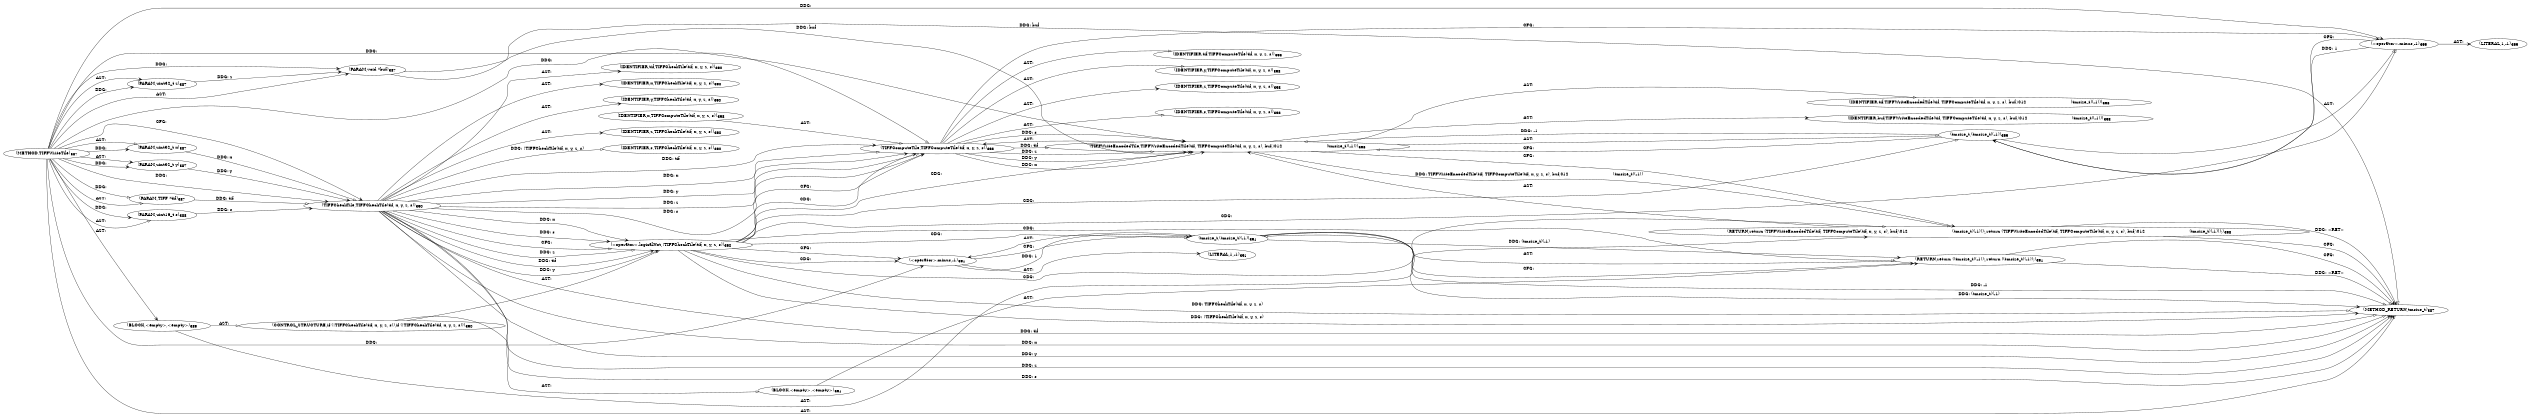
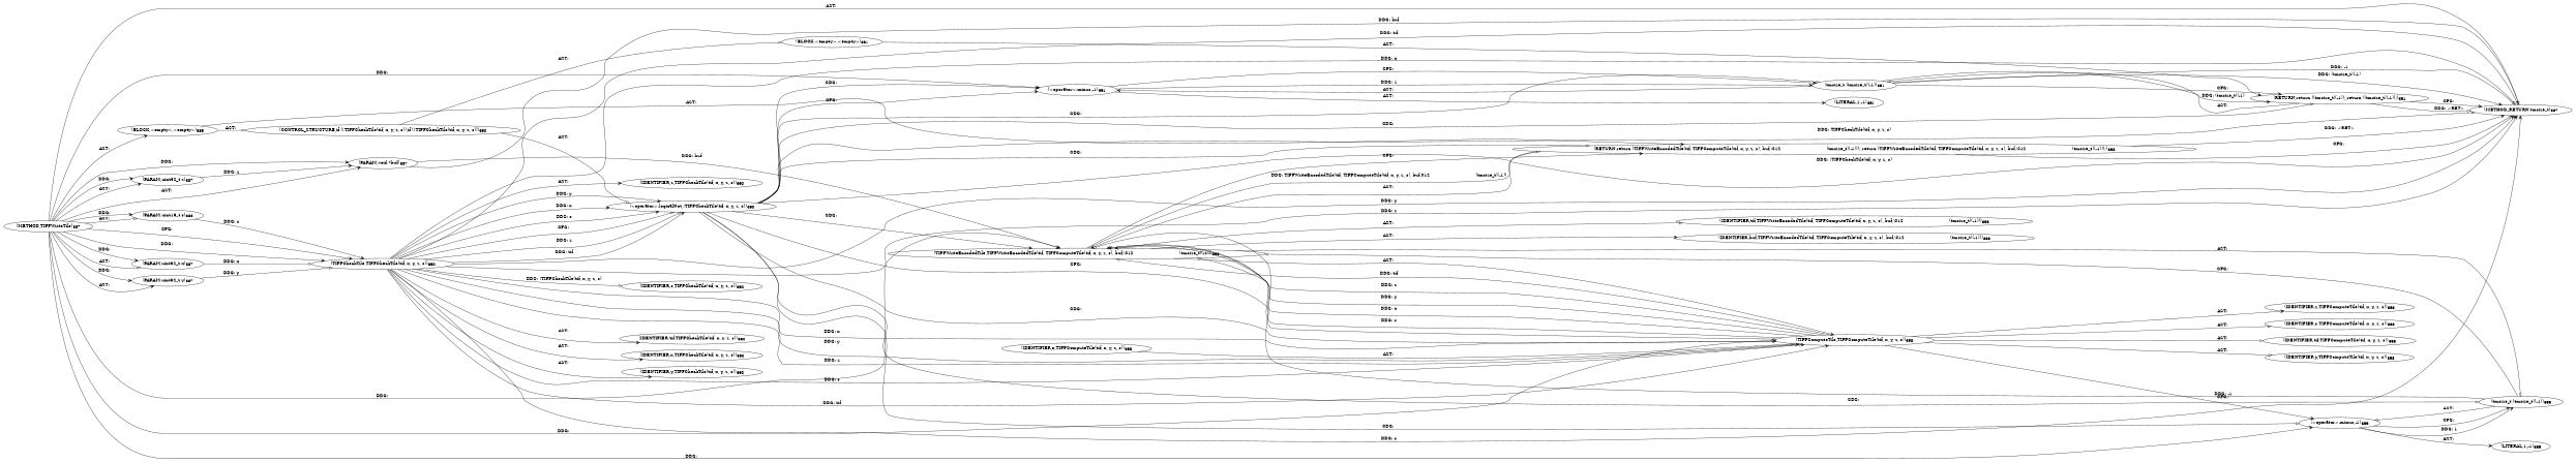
  digraph {
    rankdir=LR
    edge [arrowhead=vee]
    n1 [label=<(METHOD,TIFFWriteTile)<SUB>387</SUB>>]
-   n2 [label=<(PARAM,TIFF *tif)<SUB>387</SUB>>]
    n3 [label=<(PARAM,void *buf)<SUB>387</SUB>>]
    n4 [label=<(PARAM,uint32_t x)<SUB>387</SUB>>]
    n5 [label=<(PARAM,uint32_t y)<SUB>387</SUB>>]
    n6 [label=<(PARAM,uint32_t z)<SUB>387</SUB>>]
    n7 [label=<(PARAM,uint16_t s)<SUB>388</SUB>>]
    n8 [label=<(BLOCK,&lt;empty&gt;,&lt;empty&gt;)<SUB>389</SUB>>]
    n9 [label=<(TIFFCheckTile,TIFFCheckTile(tif, x, y, z, s))<SUB>390</SUB>>]
    n10 [label=<(&lt;operator&gt;.minus,-1)<SUB>391</SUB>>]
    n11 [label=<(TIFFWriteEncodedTile,TIFFWriteEncodedTile(tif, TIFFComputeTile(tif, x, y, z, s), buf,\012                                 (tmsize_t)(-1)))<SUB>398</SUB>>]
    n12 [label=<(TIFFComputeTile,TIFFComputeTile(tif, x, y, z, s))<SUB>398</SUB>>]
    n13 [label=<(&lt;operator&gt;.minus,-1)<SUB>399</SUB>>]
    n14 [label=<(METHOD_RETURN,tmsize_t)<SUB>387</SUB>>]
    n15 [label=<(CONTROL_STRUCTURE,if (!TIFFCheckTile(tif, x, y, z, s)),if (!TIFFCheckTile(tif, x, y, z, s)))<SUB>390</SUB>>]
    n16 [label=<(RETURN,return (TIFFWriteEncodedTile(tif, TIFFComputeTile(tif, x, y, z, s), buf,\012                                 (tmsize_t)(-1)));,return (TIFFWriteEncodedTile(tif, TIFFComputeTile(tif, x, y, z, s), buf,\012                                 (tmsize_t)(-1)));)<SUB>398</SUB>>]
    n17 [label=<(&lt;operator&gt;.logicalNot,!TIFFCheckTile(tif, x, y, z, s))<SUB>390</SUB>>]
    n18 [label=<(IDENTIFIER,tif,TIFFCheckTile(tif, x, y, z, s))<SUB>390</SUB>>]
    n19 [label=<(IDENTIFIER,x,TIFFCheckTile(tif, x, y, z, s))<SUB>390</SUB>>]
    n20 [label=<(IDENTIFIER,y,TIFFCheckTile(tif, x, y, z, s))<SUB>390</SUB>>]
    n21 [label=<(IDENTIFIER,z,TIFFCheckTile(tif, x, y, z, s))<SUB>390</SUB>>]
    n22 [label=<(IDENTIFIER,s,TIFFCheckTile(tif, x, y, z, s))<SUB>390</SUB>>]
    n23 [label=<(tmsize_t,(tmsize_t)(-1))<SUB>391</SUB>>]
    n24 [label=<(LITERAL,1,-1)<SUB>391</SUB>>]
    n25 [label=<(tmsize_t,(tmsize_t)(-1))<SUB>399</SUB>>]
    n26 [label=<(IDENTIFIER,tif,TIFFWriteEncodedTile(tif, TIFFComputeTile(tif, x, y, z, s), buf,\012                                 (tmsize_t)(-1)))<SUB>398</SUB>>]
    n27 [label=<(IDENTIFIER,buf,TIFFWriteEncodedTile(tif, TIFFComputeTile(tif, x, y, z, s), buf,\012                                 (tmsize_t)(-1)))<SUB>398</SUB>>]
    n28 [label=<(IDENTIFIER,tif,TIFFComputeTile(tif, x, y, z, s))<SUB>398</SUB>>]
    n29 [label=<(IDENTIFIER,y,TIFFComputeTile(tif, x, y, z, s))<SUB>398</SUB>>]
    n30 [label=<(IDENTIFIER,z,TIFFComputeTile(tif, x, y, z, s))<SUB>398</SUB>>]
    n31 [label=<(IDENTIFIER,s,TIFFComputeTile(tif, x, y, z, s))<SUB>398</SUB>>]
    n32 [label=<(LITERAL,1,-1)<SUB>399</SUB>>]
    n33 [label=<(BLOCK,&lt;empty&gt;,&lt;empty&gt;)<SUB>391</SUB>>]
    n34 [label=<(RETURN,return ((tmsize_t)(-1));,return ((tmsize_t)(-1));)<SUB>391</SUB>>]
    n35 [label=<(IDENTIFIER,x,TIFFComputeTile(tif, x, y, z, s))<SUB>398</SUB>>]
-   n1 -> n2 [arrowhead=onormal label="AST: "]
-   n1 -> n2 [arrowhead=onormal label="DDG: "]
    n1 -> n3 [label="AST: "]
    n1 -> n3 [label="DDG: "]
    n1 -> n4 [arrowhead=onormal label="AST: "]
    n1 -> n4 [label="DDG: "]
    n1 -> n5 [label="AST: "]
    n1 -> n5 [label="DDG: "]
    n1 -> n6 [label="AST: "]
    n1 -> n6 [label="DDG: "]
    n1 -> n7 [arrowhead=onormal label="AST: "]
    n1 -> n7 [label="DDG: "]
    n1 -> n8 [label="AST: "]
    n1 -> n9 [label="CFG: "]
    n1 -> n9 [label="DDG: "]
    n1 -> n10 [label="DDG: "]
    n1 -> n11 [label="DDG: "]
    n1 -> n12 [arrowhead=onormal label="DDG: "]
    n1 -> n13 [label="DDG: "]
    n1 -> n14 [arrowhead=onormal label="AST: "]
-   n2 -> n9 [arrowhead=onormal label="DDG: tif"]
    n3 -> n11 [label="DDG: buf"]
    n3 -> n14 [arrowhead=onormal label="DDG: buf"]
    n4 -> n9 [arrowhead=onormal label="DDG: x"]
-   n5 -> n9 [label="DDG: y"]
+   n5 -> n9 [arrowhead=onormal label="DDG: y"]
    n6 -> n3 [label="DDG: z"]
    n7 -> n9 [label="DDG: s"]
    n8 -> n15 [arrowhead=onormal label="AST: "]
    n8 -> n16 [label="AST: "]
    n9 -> n12 [label="DDG: tif"]
    n9 -> n12 [arrowhead=onormal label="DDG: x"]
    n9 -> n12 [label="DDG: y"]
    n9 -> n12 [arrowhead=onormal label="DDG: z"]
    n9 -> n12 [label="DDG: s"]
    n9 -> n14 [arrowhead=onormal label="DDG: tif"]
    n9 -> n14 [arrowhead=onormal label="DDG: x"]
    n9 -> n14 [label="DDG: y"]
    n9 -> n14 [label="DDG: z"]
    n9 -> n14 [label="DDG: s"]
    n9 -> n17 [arrowhead=onormal label="CFG: "]
    n9 -> n17 [arrowhead=onormal label="DDG: z"]
    n9 -> n17 [label="DDG: tif"]
    n9 -> n17 [label="DDG: y"]
    n9 -> n17 [label="DDG: x"]
    n9 -> n17 [label="DDG: s"]
    n9 -> n18 [label="AST: "]
    n9 -> n19 [label="AST: "]
    n9 -> n20 [label="AST: "]
    n9 -> n21 [label="AST: "]
    n9 -> n22 [arrowhead=onormal label="DDG: !TIFFCheckTile(tif, x, y, z, s)"]
    n10 -> n23 [label="CFG: "]
    n10 -> n23 [label="DDG: 1"]
    n10 -> n24 [label="AST: "]
    n11 -> n12 [label="AST: "]
    n11 -> n16 [label="CFG: "]
    n11 -> n16 [arrowhead=onormal label="DDG: TIFFWriteEncodedTile(tif, TIFFComputeTile(tif, x, y, z, s), buf,\012                                 (tmsize_t)(-1))"]
    n11 -> n25 [arrowhead=onormal label="AST: "]
    n11 -> n26 [arrowhead=onormal label="AST: "]
    n11 -> n27 [label="AST: "]
    n12 -> n11 [arrowhead=onormal label="DDG: tif"]
    n12 -> n11 [arrowhead=onormal label="DDG: z"]
    n12 -> n11 [label="DDG: y"]
    n12 -> n11 [label="DDG: x"]
    n12 -> n11 [label="DDG: s"]
    n12 -> n13 [label="CFG: "]
    n12 -> n28 [arrowhead=onormal label="AST: "]
    n12 -> n29 [arrowhead=onormal label="AST: "]
    n12 -> n30 [label="AST: "]
    n12 -> n31 [arrowhead=onormal label="AST: "]
    n13 -> n25 [label="CFG: "]
    n13 -> n25 [label="DDG: 1"]
    n13 -> n32 [label="AST: "]
    n15 -> n17 [arrowhead=onormal label="AST: "]
    n15 -> n33 [arrowhead=onormal label="AST: "]
    n16 -> n11 [label="AST: "]
    n16 -> n14 [arrowhead=onormal label="CFG: "]
    n16 -> n14 [label="DDG: &lt;RET&gt;"]
    n17 -> n10 [label="CFG: "]
    n17 -> n10 [label="CDG: "]
    n17 -> n11 [label="CDG: "]
    n17 -> n12 [arrowhead=onormal label="CFG: "]
    n17 -> n12 [label="CDG: "]
    n17 -> n13 [arrowhead=onormal label="CDG: "]
    n17 -> n14 [arrowhead=onormal label="DDG: TIFFCheckTile(tif, x, y, z, s)"]
    n17 -> n14 [label="DDG: !TIFFCheckTile(tif, x, y, z, s)"]
    n17 -> n16 [arrowhead=onormal label="CDG: "]
    n17 -> n23 [arrowhead=onormal label="CDG: "]
    n17 -> n25 [arrowhead=onormal label="CDG: "]
    n17 -> n34 [arrowhead=onormal label="CDG: "]
    n23 -> n10 [label="AST: "]
    n23 -> n14 [arrowhead=onormal label="DDG: -1"]
    n23 -> n14 [label="DDG: (tmsize_t)(-1)"]
    n23 -> n34 [label="CFG: "]
    n23 -> n34 [label="DDG: (tmsize_t)(-1)"]
    n25 -> n11 [arrowhead=onormal label="CFG: "]
    n25 -> n11 [arrowhead=onormal label="DDG: -1"]
    n25 -> n13 [arrowhead=onormal label="AST: "]
    n33 -> n34 [label="AST: "]
    n34 -> n14 [label="CFG: "]
    n34 -> n14 [arrowhead=onormal label="DDG: &lt;RET&gt;"]
    n34 -> n23 [arrowhead=onormal label="AST: "]
    n35 -> n12 [arrowhead=onormal label="AST: "]
  }
